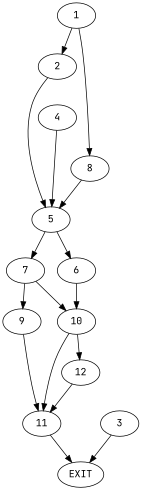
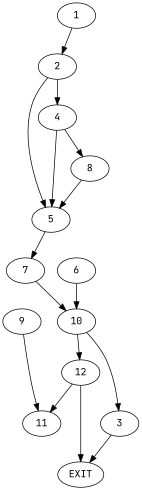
  digraph {
    fontname="JetBrains Mono"
    node [fontname="JetBrains Mono"]
    edge [fontname="JetBrains Mono"]
    1
    2
    n3 [label=EXIT]
    4
    5
    3
    8
    6
    7
    10
    9
    11
    12
    1 -> 2
+   2 -> 4
    2 -> 5
    4 -> 5
-   1 -> 8
-   5 -> 6
+   4 -> 8
    5 -> 7
    3 -> n3
    8 -> 5
    6 -> 10
    7 -> 10
-   7 -> 9
-   10 -> 11
+   10 -> 3
    10 -> 12
    9 -> 11
-   11 -> n3
+   12 -> n3
    12 -> 11
  }
